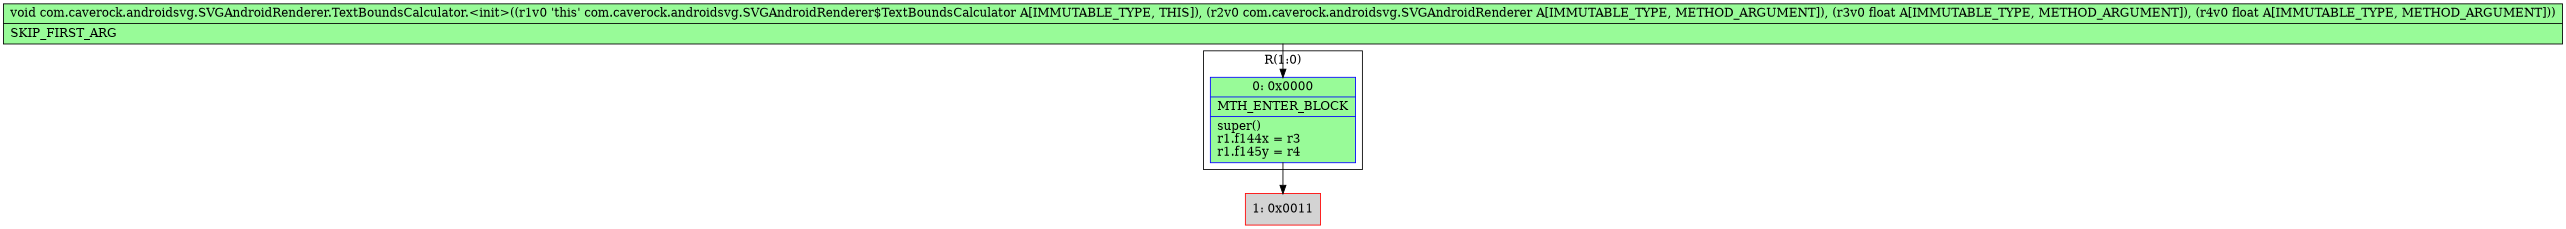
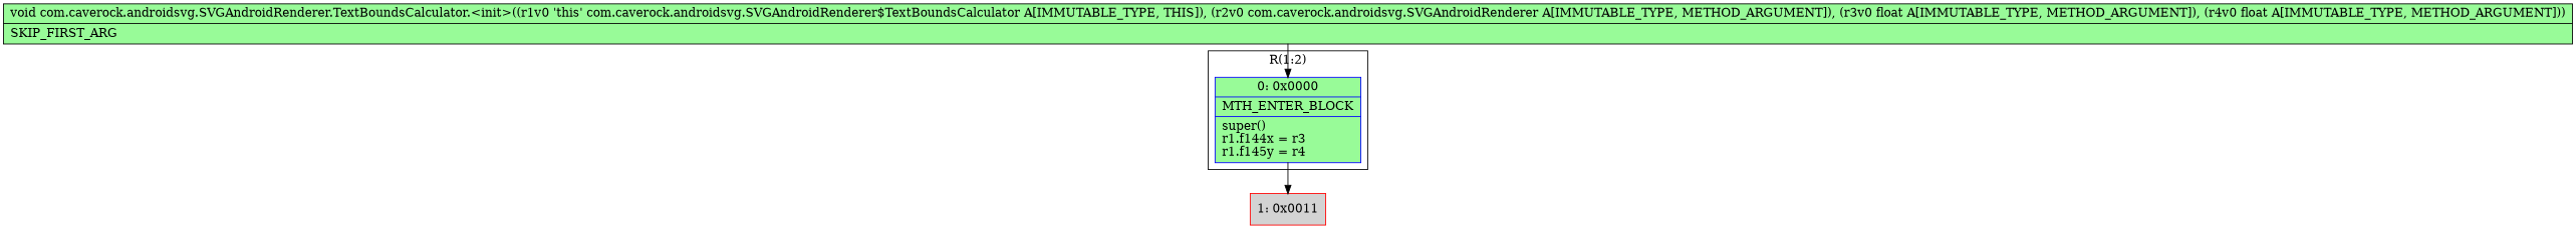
  digraph {
    node [shape=record style=filled fillcolor=palegreen]
    n1 [color=blue label="{0\:\ 0x0000|MTH_ENTER_BLOCK\l|super()\lr1.f144x = r3\lr1.f145y = r4\l}"]
    n2 [color=red label="{1\:\ 0x0011}" fillcolor=lightgrey]
    n3 [label="{void com.caverock.androidsvg.SVGAndroidRenderer.TextBoundsCalculator.\<init\>((r1v0 'this' com.caverock.androidsvg.SVGAndroidRenderer$TextBoundsCalculator A[IMMUTABLE_TYPE, THIS]), (r2v0 com.caverock.androidsvg.SVGAndroidRenderer A[IMMUTABLE_TYPE, METHOD_ARGUMENT]), (r3v0 float A[IMMUTABLE_TYPE, METHOD_ARGUMENT]), (r4v0 float A[IMMUTABLE_TYPE, METHOD_ARGUMENT]))  | SKIP_FIRST_ARG\l}"]
    subgraph cluster_1 {
-     label="R(1:0)"
+     label="R(1:2)"
      n1
    }
    n1 -> n2
    n3 -> n1
  }
